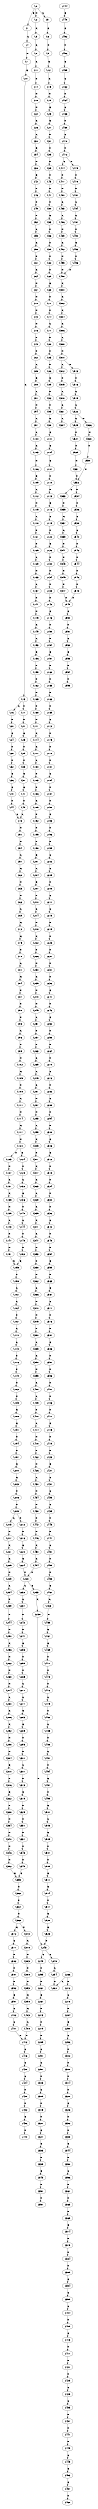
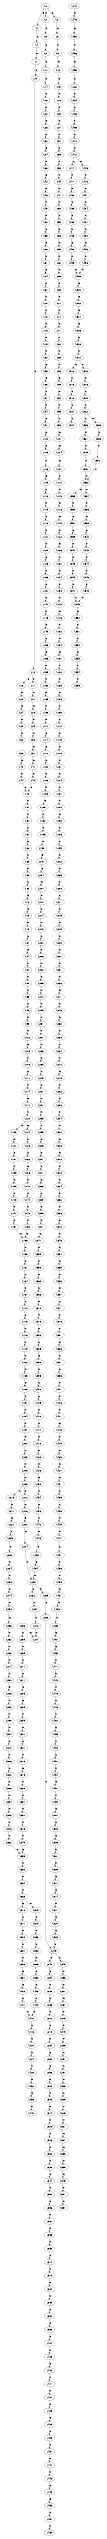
  strict digraph {
    S0
    S1
    S2
    S3
    S4
    S5
    S6
    S7
    S8
    S9
    S10
    S11
    S12
    S13
    S14
    S15
    S16
    S17
    S18
    S19
    S20
    S21
    S22
    S23
    S24
    S25
    S26
    S27
    S28
    S29
    S30
    S31
    S32
    S33
    S34
    S35
    S36
    S37
    S38
    S39
    S40
    S41
    S42
    S43
    S44
    S45
    S46
    S47
    S48
    S49
    S50
    S51
    S52
    S53
    S54
    S55
    S56
    S57
    S58
    S59
    S60
    S61
    S62
    S63
    S64
    S65
    S66
    S67
    S68
    S69
    S70
    S71
    S72
    S73
    S74
    S75
    S76
    S77
    S78
    S79
    S80
    S81
    S82
    S83
    S84
    S85
    S86
    S87
    S88
    S89
    S90
    S91
    S92
    S93
    S94
    S95
    S96
    S97
    S98
    S99
    S100
    S101
    S102
    S103
    S104
    S105
    S106
    S107
    S108
    S109
    S110
    S111
    S112
    S113
    S114
    S115
    S116
    S117
    S118
    S119
    S120
    S121
    S122
    S123
    S124
    S125
    S126
    S127
    S128
    S129
    S130
    S131
    S132
    S133
    S134
    S135
    S136
    S137
    S138
    S139
    S140
    S141
    S142
    S143
    S144
    S145
    S146
    S147
    S148
    S149
    S150
    S151
    S152
    S153
    S154
    S155
    S156
    S157
    S158
    S159
    S160
    S161
    S162
    S163
    S164
    S165
    S166
    S167
    S168
    S169
    S170
    S171
    S172
    S173
    S174
    S175
    S176
    S177
    S178
    S179
    S180
    S181
    S182
    S183
    S184
    S185
    S186
    S187
    S188
    S189
    S190
    S191
    S192
    S193
    S194
    S195
    S196
    S197
    S198
    S199
    S200
    S201
    S202
    S203
    S204
    S205
    S206
    S207
    S208
    S209
    S210
    S211
    S212
    S213
    S214
    S215
    S216
    S217
    S218
    S219
    S220
    S221
    S222
    S223
    S224
    S225
    S226
    S227
    S228
    S229
    S230
    S231
    S232
    S233
    S234
    S235
    S236
    S237
    S238
    S239
    S240
    S241
    S242
    S243
    S244
    S245
    S246
    S247
    S248
    S249
    S250
    S251
    S252
    S253
    S254
    S255
    S256
    S257
    S258
    S259
    S260
    S261
    S262
    S263
    S264
    S265
    S266
    S267
    S268
    S269
    S270
    S271
    S272
    S273
    S274
    S275
    S276
    S277
    S278
    S279
    S280
    S281
    S282
    S283
    S284
    S285
    S286
    S287
    S288
    S289
    S290
    S291
    S292
    S293
    S294
    S295
    S296
    S297
    S298
    S299
    S300
    S301
    S302
    S303
    S304
    S305
    S306
    S307
    S308
    S309
    S310
    S311
    S312
    S313
    S314
    S315
    S316
    S317
    S318
    S319
    S320
    S321
    S322
    S323
    S324
    S325
    S326
    S327
    S328
    S329
    S330
    S331
    S332
    S333
    S334
    S335
    S336
    S337
    S338
    S339
    S340
    S341
    S342
    S343
    S344
    S345
    S346
    S347
    S348
    S349
    S350
    S351
    S352
    S353
    S354
    S355
    S356
    S357
    S358
    S359
    S360
    S361
    S362
    S363
    S364
    S365
    S366
    S367
    S368
    S369
    S370
    S371
    S372
    S373
    S374
    S375
    S376
    S377
    S378
    S379
    S380
    S381
    S382
    S383
    S384
    S385
    S386
    S387
    S388
    S389
    S390
    S391
    S392
    S393
    S394
    S395
    S396
    S397
    S398
    S399
    S400
    S401
    S402
    S403
    S404
    S405
    S406
    S407
    S408
    S409
    S410
    S411
    S412
    S413
    S414
    S415
    S416
    S417
    S418
    S419
    S420
    S421
    S422
    S423
    S424
    S425
    S426
    S427
    S428
    S429
    S430
    S431
    S432
    S433
    S434
    S435
    S436
    S437
    S438
    S439
    S440
    S441
    S442
    S443
    S445
    S446
    S447
    S444
    S448
    S449
    S450
    S451
    S452
    S453
    S454
    S455
    S456
    S457
    S458
    S459
    S460
    S461
    S462
    S463
    S464
    S465
    S466
    S467
    S468
    S469
    S470
    S471
    S472
    S473
    S474
    S475
    S476
    S477
    S478
    S479
    S480
    S481
    S482
    S483
    S484
    S485
    S486
    S487
    S488
    S489
    S490
    S491
    S492
    S493
    S494
    S495
    S496
    S497
    S498
    S499
    S500
    S501
    S502
    S503
    S504
    S505
    S506
    S507
    S508
    S509
    S510
    S511
    S512
    S513
    S514
    S515
    S516
    S517
    S518
    S519
    S520
    S521
    S522
    S523
    S524
    S525
    S526
    S527
    S528
    S529
    S530
    S531
    S532
    S533
    S534
    S535
    S536
    S537
    S538
    S539
    S540
    S541
    S542
    S543
    S544
    S545
    S546
    S547
    S548
    S549
    S550
    S551
    S552
    S553
    S554
    S555
    S0 -> S1 [label=G]
    S0 -> S2 [label=A]
    S0 -> S3 [label=C]
    S1 -> S4 [label=C]
    S2 -> S5 [label=G]
    S3 -> S6 [label=G]
    S4 -> S7 [label=A]
    S5 -> S8 [label=C]
    S6 -> S9 [label=T]
    S7 -> S10 [label=G]
    S8 -> S11 [label=C]
    S9 -> S12 [label=G]
    S10 -> S13 [label=G]
    S11 -> S14 [label=T]
    S12 -> S15 [label=G]
    S13 -> S16 [label=C]
    S13 -> S17 [label=T]
    S14 -> S18 [label=A]
    S15 -> S19 [label=A]
    S16 -> S20 [label=A]
    S17 -> S21 [label=A]
    S18 -> S22 [label=A]
    S19 -> S23 [label=G]
    S20 -> S24 [label=G]
    S21 -> S25 [label=G]
    S22 -> S26 [label=G]
    S23 -> S27 [label=G]
    S24 -> S28 [label=A]
    S25 -> S29 [label=A]
    S26 -> S30 [label=G]
    S27 -> S31 [label=T]
    S28 -> S32 [label=A]
    S29 -> S33 [label=A]
    S30 -> S34 [label=G]
    S31 -> S35 [label=T]
-   S32 -> S36 [label=G]
    S33 -> S37 [label=G]
    S34 -> S38 [label=A]
    S35 -> S39 [label=T]
    S36 -> S40 [label=G]
    S37 -> S41 [label=G]
    S38 -> S42 [label=G]
    S39 -> S43 [label=A]
    S40 -> S44 [label=T]
    S41 -> S45 [label=T]
    S42 -> S46 [label=T]
    S43 -> S47 [label=A]
    S44 -> S48 [label=C]
    S45 -> S48 [label=C]
    S46 -> S49 [label=T]
    S47 -> S50 [label=A]
    S48 -> S51 [label=A]
    S49 -> S52 [label=T]
    S50 -> S53 [label=G]
    S51 -> S54 [label=A]
    S52 -> S55 [label=C]
    S53 -> S56 [label=T]
    S54 -> S57 [label=C]
    S55 -> S58 [label=G]
    S56 -> S59 [label=A]
    S57 -> S60 [label=G]
    S58 -> S61 [label=T]
    S59 -> S62 [label=A]
    S60 -> S63 [label=A]
    S61 -> S64 [label=G]
    S62 -> S65 [label=A]
    S63 -> S66 [label=A]
    S64 -> S67 [label=A]
    S65 -> S68 [label=G]
    S66 -> S69 [label=C]
    S67 -> S70 [label=A]
    S68 -> S71 [label=A]
    S69 -> S72 [label=G]
    S70 -> S73 [label=A]
    S71 -> S74 [label=T]
    S72 -> S75 [label=G]
    S73 -> S76 [label=A]
    S74 -> S77 [label=C]
    S75 -> S78 [label=T]
    S76 -> S79 [label=T]
    S77 -> S80 [label=T]
    S78 -> S81 [label=C]
    S79 -> S82 [label=T]
    S80 -> S83 [label=T]
    S81 -> S84 [label=G]
    S82 -> S85 [label=G]
    S83 -> S86 [label=T]
    S84 -> S87 [label=T]
    S85 -> S88 [label=G]
    S86 -> S89 [label=G]
    S87 -> S90 [label=T]
    S88 -> S91 [label=C]
    S89 -> S92 [label=A]
    S90 -> S93 [label=T]
    S91 -> S94 [label=A]
    S92 -> S95 [label=A]
    S93 -> S96 [label=C]
    S94 -> S97 [label=G]
    S95 -> S98 [label=G]
    S96 -> S99 [label=T]
    S97 -> S100 [label=C]
    S98 -> S101 [label=G]
    S99 -> S102 [label=A]
    S100 -> S103 [label=G]
    S101 -> S104 [label=G]
    S102 -> S105 [label=G]
    S103 -> S106 [label=A]
    S104 -> S107 [label=G]
    S105 -> S108 [label=T]
    S106 -> S109 [label=G]
    S107 -> S110 [label=T]
    S108 -> S111 [label=C]
    S109 -> S112 [label=G]
    S110 -> S113 [label=A]
    S111 -> S114 [label=A]
    S112 -> S115 [label=A]
    S113 -> S116 [label=G]
    S114 -> S117 [label=G]
    S115 -> S118 [label=C]
    S116 -> S119 [label=G]
    S117 -> S120 [label=A]
    S118 -> S121 [label=T]
    S119 -> S122 [label=A]
    S120 -> S123 [label=A]
    S120 -> S124 [label=G]
    S121 -> S125 [label=T]
    S122 -> S126 [label=G]
    S123 -> S127 [label=A]
    S124 -> S128 [label=A]
    S125 -> S129 [label=C]
    S126 -> S130 [label=A]
    S127 -> S131 [label=C]
    S128 -> S132 [label=C]
    S129 -> S133 [label=A]
    S130 -> S134 [label=A]
    S131 -> S135 [label=G]
    S132 -> S136 [label=G]
    S133 -> S137 [label=C]
    S134 -> S138 [label=T]
    S135 -> S139 [label=A]
    S136 -> S140 [label=A]
    S137 -> S141 [label=T]
    S138 -> S142 [label=A]
    S139 -> S143 [label=C]
    S140 -> S144 [label=C]
    S141 -> S145 [label=A]
    S142 -> S146 [label=G]
    S143 -> S147 [label=T]
    S144 -> S148 [label=T]
    S145 -> S149 [label=G]
    S146 -> S150 [label=T]
    S147 -> S151 [label=A]
    S148 -> S152 [label=A]
    S149 -> S153 [label=G]
    S150 -> S154 [label=A]
    S151 -> S155 [label=G]
    S152 -> S155 [label=G]
    S153 -> S156 [label=G]
    S154 -> S157 [label=G]
    S155 -> S158 [label=T]
    S156 -> S159 [label=T]
    S157 -> S160 [label=T]
    S158 -> S161 [label=C]
    S159 -> S162 [label=T]
    S160 -> S163 [label=T]
    S161 -> S164 [label=C]
    S162 -> S165 [label=A]
    S163 -> S166 [label=A]
    S164 -> S167 [label=T]
    S165 -> S168 [label=T]
    S166 -> S169 [label=T]
    S167 -> S170 [label=C]
    S168 -> S171 [label=A]
    S169 -> S172 [label=C]
    S170 -> S173 [label=C]
    S171 -> S174 [label=G]
    S172 -> S175 [label=A]
    S173 -> S176 [label=T]
    S174 -> S177 [label=G]
    S175 -> S178 [label=A]
    S176 -> S179 [label=T]
    S177 -> S180 [label=C]
    S178 -> S181 [label=A]
    S179 -> S182 [label=A]
    S180 -> S183 [label=T]
    S181 -> S184 [label=C]
    S182 -> S185 [label=A]
    S183 -> S186 [label=T]
    S184 -> S187 [label=A]
    S185 -> S188 [label=G]
    S186 -> S189 [label=G]
    S187 -> S190 [label=T]
    S188 -> S191 [label=G]
    S189 -> S192 [label=T]
    S190 -> S193 [label=G]
    S191 -> S194 [label=A]
    S192 -> S195 [label=T]
    S193 -> S196 [label=T]
    S194 -> S197 [label=A]
    S195 -> S198 [label=T]
    S196 -> S199 [label=T]
    S197 -> S200 [label=G]
    S198 -> S201 [label=G]
    S199 -> S202 [label=C]
    S200 -> S203 [label=G]
    S201 -> S204 [label=G]
    S202 -> S205 [label=C]
    S203 -> S206 [label=A]
    S204 -> S207 [label=G]
    S205 -> S208 [label=T]
    S206 -> S209 [label=A]
    S207 -> S210 [label=T]
    S208 -> S211 [label=C]
    S209 -> S212 [label=T]
    S209 -> S213 [label=C]
    S210 -> S214 [label=C]
    S211 -> S215 [label=C]
    S212 -> S216 [label=A]
    S213 -> S217 [label=A]
    S214 -> S218 [label=A]
    S215 -> S219 [label=A]
    S216 -> S220 [label=G]
    S217 -> S221 [label=G]
    S218 -> S222 [label=G]
    S219 -> S223 [label=A]
    S220 -> S224 [label=G]
    S221 -> S225 [label=G]
    S222 -> S226 [label=T]
    S223 -> S227 [label=A]
    S224 -> S228 [label=A]
    S225 -> S229 [label=A]
    S226 -> S230 [label=A]
    S227 -> S231 [label=A]
    S228 -> S232 [label=C]
    S228 -> S233 [label=G]
    S229 -> S234 [label=C]
    S230 -> S235 [label=G]
    S231 -> S236 [label=A]
    S232 -> S237 [label=C]
    S233 -> S238 [label=G]
    S234 -> S239 [label=T]
    S235 -> S240 [label=A]
    S236 -> S241 [label=G]
    S237 -> S242 [label=T]
    S238 -> S243 [label=T]
    S239 -> S244 [label=T]
    S240 -> S245 [label=A]
    S241 -> S246 [label=A]
    S242 -> S247 [label=A]
    S243 -> S248 [label=G]
    S243 -> S249 [label=C]
    S244 -> S250 [label=A]
    S245 -> S251 [label=C]
    S246 -> S252 [label=G]
-   S247 -> S253 [label=G]
+   S253 -> S247 [label=G]
    S248 -> S254 [label=C]
    S249 -> S255 [label=T]
    S250 -> S256 [label=G]
    S251 -> S257 [label=T]
    S252 -> S258 [label=A]
    S253 -> S259 [label=A]
    S254 -> S260 [label=A]
    S255 -> S261 [label=T]
    S256 -> S262 [label=A]
    S257 -> S263 [label=T]
    S258 -> S264 [label=T]
    S259 -> S265 [label=A]
-   S266 -> S260 [label=C]
+   S260 -> S266 [label=C]
    S261 -> S267 [label=G]
    S262 -> S268 [label=A]
    S263 -> S269 [label=C]
    S264 -> S270 [label=A]
    S265 -> S271 [label=C]
    S266 -> S272 [label=A]
    S267 -> S273 [label=T]
    S268 -> S274 [label=A]
    S269 -> S275 [label=G]
    S270 -> S276 [label=G]
    S271 -> S277 [label=C]
    S272 -> S278 [label=C]
    S273 -> S279 [label=T]
    S274 -> S280 [label=C]
    S275 -> S281 [label=C]
    S276 -> S282 [label=A]
    S277 -> S283 [label=G]
    S278 -> S284 [label=T]
    S279 -> S285 [label=A]
    S280 -> S286 [label=G]
    S281 -> S287 [label=A]
    S282 -> S288 [label=C]
    S283 -> S289 [label=G]
    S284 -> S290 [label=G]
    S285 -> S291 [label=C]
    S286 -> S292 [label=G]
    S287 -> S293 [label=A]
    S288 -> S294 [label=T]
    S289 -> S295 [label=A]
    S290 -> S296 [label=C]
    S291 -> S297 [label=C]
    S292 -> S298 [label=A]
    S293 -> S299 [label=C]
    S294 -> S300 [label=A]
    S295 -> S301 [label=A]
    S296 -> S302 [label=T]
    S297 -> S303 [label=A]
    S298 -> S304 [label=A]
    S299 -> S305 [label=G]
    S300 -> S306 [label=G]
    S301 -> S307 [label=C]
    S302 -> S308 [label=T]
    S303 -> S309 [label=C]
    S304 -> S310 [label=G]
    S305 -> S311 [label=T]
    S306 -> S312 [label=G]
    S307 -> S313 [label=T]
    S308 -> S314 [label=A]
    S309 -> S315 [label=T]
    S310 -> S316 [label=T]
    S311 -> S317 [label=G]
    S312 -> S318 [label=A]
    S313 -> S319 [label=G]
    S314 -> S320 [label=A]
    S315 -> S321 [label=A]
    S316 -> S322 [label=G]
    S317 -> S323 [label=G]
    S318 -> S324 [label=A]
    S319 -> S325 [label=T]
    S320 -> S326 [label=G]
    S321 -> S327 [label=G]
    S322 -> S328 [label=T]
    S323 -> S329 [label=C]
    S324 -> S330 [label=T]
    S325 -> S331 [label=A]
    S326 -> S332 [label=T]
    S327 -> S333 [label=G]
    S328 -> S334 [label=A]
    S329 -> S335 [label=C]
    S330 -> S336 [label=T]
    S331 -> S337 [label=A]
    S332 -> S338 [label=T]
    S333 -> S339 [label=A]
    S334 -> S340 [label=A]
    S335 -> S341 [label=G]
    S336 -> S342 [label=C]
    S337 -> S343 [label=A]
    S338 -> S344 [label=G]
    S339 -> S345 [label=G]
    S340 -> S346 [label=A]
    S341 -> S347 [label=C]
    S342 -> S348 [label=T]
    S343 -> S349 [label=A]
    S344 -> S350 [label=A]
    S345 -> S351 [label=T]
    S346 -> S352 [label=A]
    S347 -> S353 [label=A]
    S348 -> S354 [label=A]
    S349 -> S355 [label=G]
    S350 -> S356 [label=C]
    S351 -> S357 [label=A]
    S352 -> S355 [label=G]
    S353 -> S358 [label=T]
    S354 -> S359 [label=G]
    S355 -> S360 [label=A]
    S356 -> S361 [label=T]
    S358 -> S362 [label=A]
    S359 -> S363 [label=T]
    S360 -> S364 [label=T]
    S361 -> S365 [label=T]
    S362 -> S366 [label=C]
    S363 -> S367 [label=G]
    S364 -> S368 [label=A]
    S365 -> S369 [label=T]
    S366 -> S370 [label=A]
    S367 -> S371 [label=C]
    S368 -> S372 [label=G]
    S368 -> S373 [label=A]
    S369 -> S374 [label=G]
    S370 -> S375 [label=A]
    S371 -> S376 [label=T]
    S372 -> S377 [label=C]
    S373 -> S378 [label=C]
    S374 -> S379 [label=T]
    S375 -> S380 [label=T]
    S376 -> S381 [label=T]
    S377 -> S382 [label=A]
    S378 -> S383 [label=A]
    S379 -> S384 [label=T]
    S380 -> S385 [label=C]
    S381 -> S386 [label=G]
    S382 -> S387 [label=T]
    S383 -> S388 [label=T]
    S384 -> S389 [label=A]
    S385 -> S390 [label=G]
    S386 -> S391 [label=A]
    S387 -> S392 [label=A]
    S388 -> S393 [label=A]
    S389 -> S394 [label=G]
    S390 -> S395 [label=A]
    S391 -> S396 [label=A]
    S392 -> S397 [label=G]
    S393 -> S398 [label=G]
    S394 -> S399 [label=C]
    S395 -> S400 [label=C]
    S396 -> S401 [label=A]
    S397 -> S402 [label=G]
    S398 -> S403 [label=G]
    S399 -> S404 [label=C]
    S400 -> S405 [label=C]
    S401 -> S406 [label=T]
    S402 -> S407 [label=C]
    S403 -> S408 [label=C]
    S404 -> S409 [label=A]
    S405 -> S410 [label=T]
    S406 -> S411 [label=A]
    S407 -> S412 [label=T]
    S408 -> S412 [label=T]
    S409 -> S413 [label=G]
    S410 -> S414 [label=C]
    S411 -> S415 [label=G]
    S412 -> S416 [label=C]
    S413 -> S417 [label=T]
    S414 -> S418 [label=A]
    S415 -> S419 [label=A]
    S416 -> S420 [label=C]
    S417 -> S421 [label=T]
    S418 -> S422 [label=T]
    S419 -> S423 [label=A]
    S420 -> S424 [label=C]
    S421 -> S425 [label=A]
    S422 -> S426 [label=A]
    S423 -> S427 [label=G]
    S424 -> S428 [label=A]
    S425 -> S429 [label=G]
    S426 -> S430 [label=G]
    S427 -> S431 [label=G]
    S428 -> S432 [label=A]
    S429 -> S433 [label=C]
    S430 -> S434 [label=A]
    S431 -> S435 [label=C]
    S432 -> S436 [label=G]
    S433 -> S437 [label=A]
    S434 -> S438 [label=A]
    S435 -> S439 [label=C]
    S436 -> S440 [label=T]
    S437 -> S441 [label=T]
    S438 -> S442 [label=T]
    S439 -> S443 [label=A]
    S441 -> S445 [label=A]
    S442 -> S446 [label=A]
    S443 -> S447 [label=A]
    S445 -> S449 [label=C]
    S446 -> S450 [label=G]
    S447 -> S451 [label=C]
    S444 -> S448 [label=G]
    S448 -> S452 [label=G]
    S449 -> S453 [label=G]
    S450 -> S454 [label=G]
    S451 -> S455 [label=T]
    S452 -> S456 [label=A]
    S453 -> S457 [label=G]
    S454 -> S228 [label=A]
    S455 -> S458 [label=T]
    S456 -> S459 [label=G]
    S457 -> S460 [label=T]
    S458 -> S461 [label=G]
    S459 -> S462 [label=C]
    S461 -> S463 [label=C]
    S462 -> S464 [label=T]
    S463 -> S465 [label=A]
    S464 -> S466 [label=C]
    S465 -> S467 [label=G]
    S466 -> S468 [label=T]
    S467 -> S469 [label=G]
    S468 -> S470 [label=C]
    S469 -> S471 [label=T]
    S470 -> S472 [label=A]
    S471 -> S473 [label=A]
    S472 -> S474 [label=C]
    S472 -> S475 [label=T]
    S473 -> S476 [label=A]
    S474 -> S477 [label=T]
    S475 -> S478 [label=T]
    S476 -> S479 [label=C]
    S477 -> S480 [label=A]
    S478 -> S481 [label=A]
    S479 -> S482 [label=T]
    S480 -> S483 [label=C]
    S481 -> S484 [label=C]
    S482 -> S485 [label=C]
    S483 -> S486 [label=C]
    S484 -> S487 [label=C]
    S485 -> S488 [label=A]
    S486 -> S489 [label=A]
    S487 -> S490 [label=A]
    S488 -> S491 [label=C]
    S489 -> S492 [label=G]
    S490 -> S493 [label=G]
    S491 -> S494 [label=A]
    S492 -> S495 [label=A]
    S493 -> S496 [label=A]
    S494 -> S497 [label=G]
    S495 -> S498 [label=A]
    S496 -> S498 [label=A]
    S497 -> S499 [label=A]
    S498 -> S500 [label=G]
    S499 -> S501 [label=G]
    S500 -> S502 [label=G]
    S501 -> S503 [label=C]
    S502 -> S504 [label=G]
    S503 -> S505 [label=G]
    S504 -> S506 [label=G]
    S505 -> S507 [label=T]
    S506 -> S508 [label=C]
    S507 -> S509 [label=A]
    S508 -> S510 [label=A]
    S509 -> S511 [label=G]
    S510 -> S512 [label=C]
    S510 -> S513 [label=T]
    S511 -> S514 [label=G]
    S512 -> S515 [label=T]
    S513 -> S516 [label=T]
    S514 -> S517 [label=A]
    S515 -> S518 [label=C]
    S516 -> S519 [label=C]
    S517 -> S520 [label=G]
    S518 -> S521 [label=C]
    S519 -> S522 [label=C]
    S520 -> S523 [label=G]
    S521 -> S524 [label=C]
    S522 -> S525 [label=C]
    S522 -> S526 [label=A]
    S523 -> S243 [label=T]
    S525 -> S527 [label=A]
    S526 -> S528 [label=A]
    S527 -> S529 [label=A]
    S528 -> S530 [label=A]
    S529 -> S531 [label=A]
    S530 -> S532 [label=A]
    S531 -> S532 [label=A]
    S532 -> S533 [label=G]
    S532 -> S534 [label=A]
    S533 -> S535 [label=T]
    S534 -> S536 [label=T]
    S535 -> S537 [label=G]
    S536 -> S538 [label=G]
    S537 -> S539 [label=C]
    S538 -> S540 [label=C]
    S539 -> S541 [label=T]
    S540 -> S542 [label=T]
    S541 -> S543 [label=T]
    S542 -> S544 [label=T]
    S543 -> S545 [label=T]
    S544 -> S546 [label=T]
    S545 -> S547 [label=T]
    S546 -> S548 [label=T]
    S547 -> S549 [label=A]
    S548 -> S549 [label=A]
    S549 -> S550 [label=G]
    S550 -> S551 [label=A]
    S551 -> S552 [label=C]
    S552 -> S553 [label=G]
    S553 -> S554 [label=T]
    S554 -> S555 [label=A]
  }
